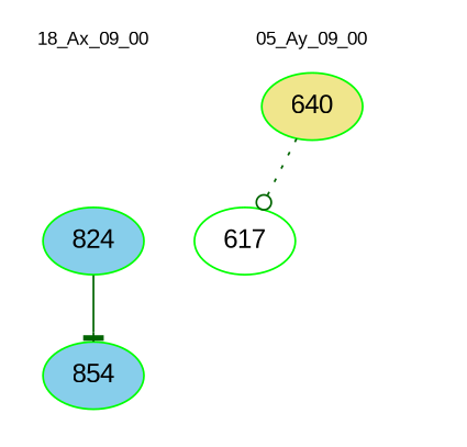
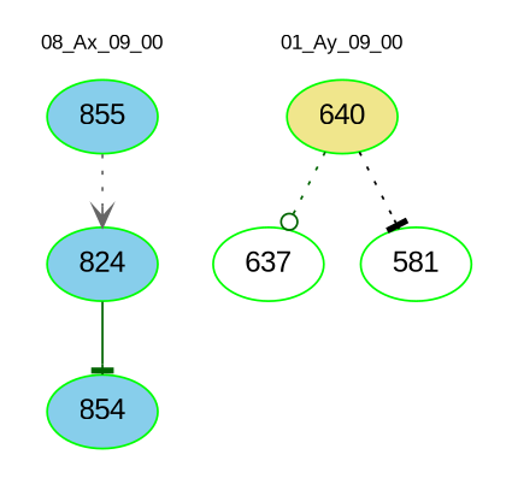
  digraph {
    fontname="Liberation Sans"
    node [color=green fillcolor=skyblue fontname="Liberation Sans" style=filled]
    edge [arrowhead=tee color=darkgreen fontname="Liberation Sans" style=dotted]
+   n1 [label=855]
    n2 [label=824]
    n3 [label=854]
-   n4 [fillcolor=white label=617]
+   n4 [fillcolor=white label=637]
    n5 [fillcolor=khaki label=640]
+   n6 [fillcolor=white label=581]
    subgraph cluster_1 {
      color=white
      fontsize=10
-     label="18_Ax_09_00"
+     label="08_Ax_09_00"
+     n1
      n2
      n3
    }
    subgraph cluster_2 {
      color=white
      fontsize=10
-     label="05_Ay_09_00"
+     label="01_Ay_09_00"
      n4
      n5
+     n6
    }
+   n1 -> n2 [arrowhead=vee color=gray40]
    n2 -> n3 [style=solid]
    n5 -> n4 [arrowhead=odot]
+   n5 -> n6 [color=black]
  }
